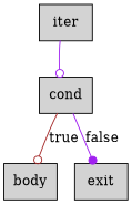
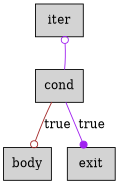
  digraph {
    node [shape=record style=filled]
    edge [arrowhead=odot color=purple]
    n1 [label=iter]
    n2 [label=cond]
    n3 [label=body]
    n4 [label=exit]
-   n1 -> n2
+   n2 -> n1
    n2 -> n3 [color=brown label=true]
-   n2 -> n4 [arrowhead=dot label=false]
+   n2 -> n4 [arrowhead=dot label=true]
  }
